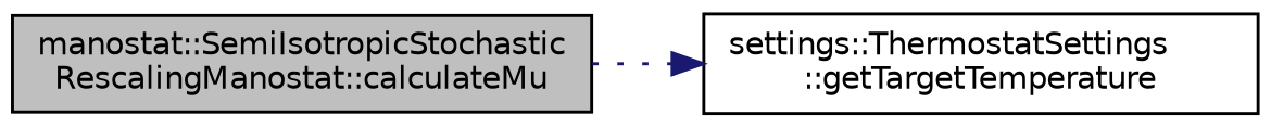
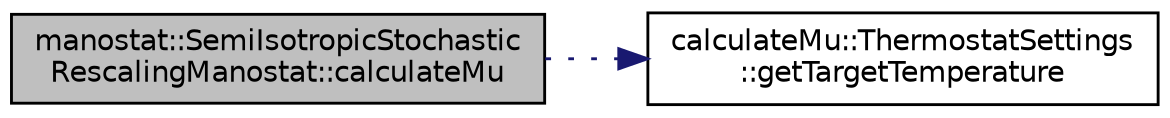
  digraph {
    rankdir=LR
    node [color=black fontname=Helvetica fontsize=10 shape=record style=filled]
    n1 [fillcolor=grey75 fontcolor=black height=0.2 label="manostat::SemiIsotropicStochastic\lRescalingManostat::calculateMu" width=0.4]
-   n2 [fillcolor=white height=0.2 label="settings::ThermostatSettings\l::getTargetTemperature" width=0.4]
+   n2 [fillcolor=white height=0.2 label="calculateMu::ThermostatSettings\l::getTargetTemperature" width=0.4]
    n1 -> n2 [color=midnightblue fontname=Helvetica fontsize=10 labelfontname=Helvetica labelfontsize=10 style=dotted]
  }
